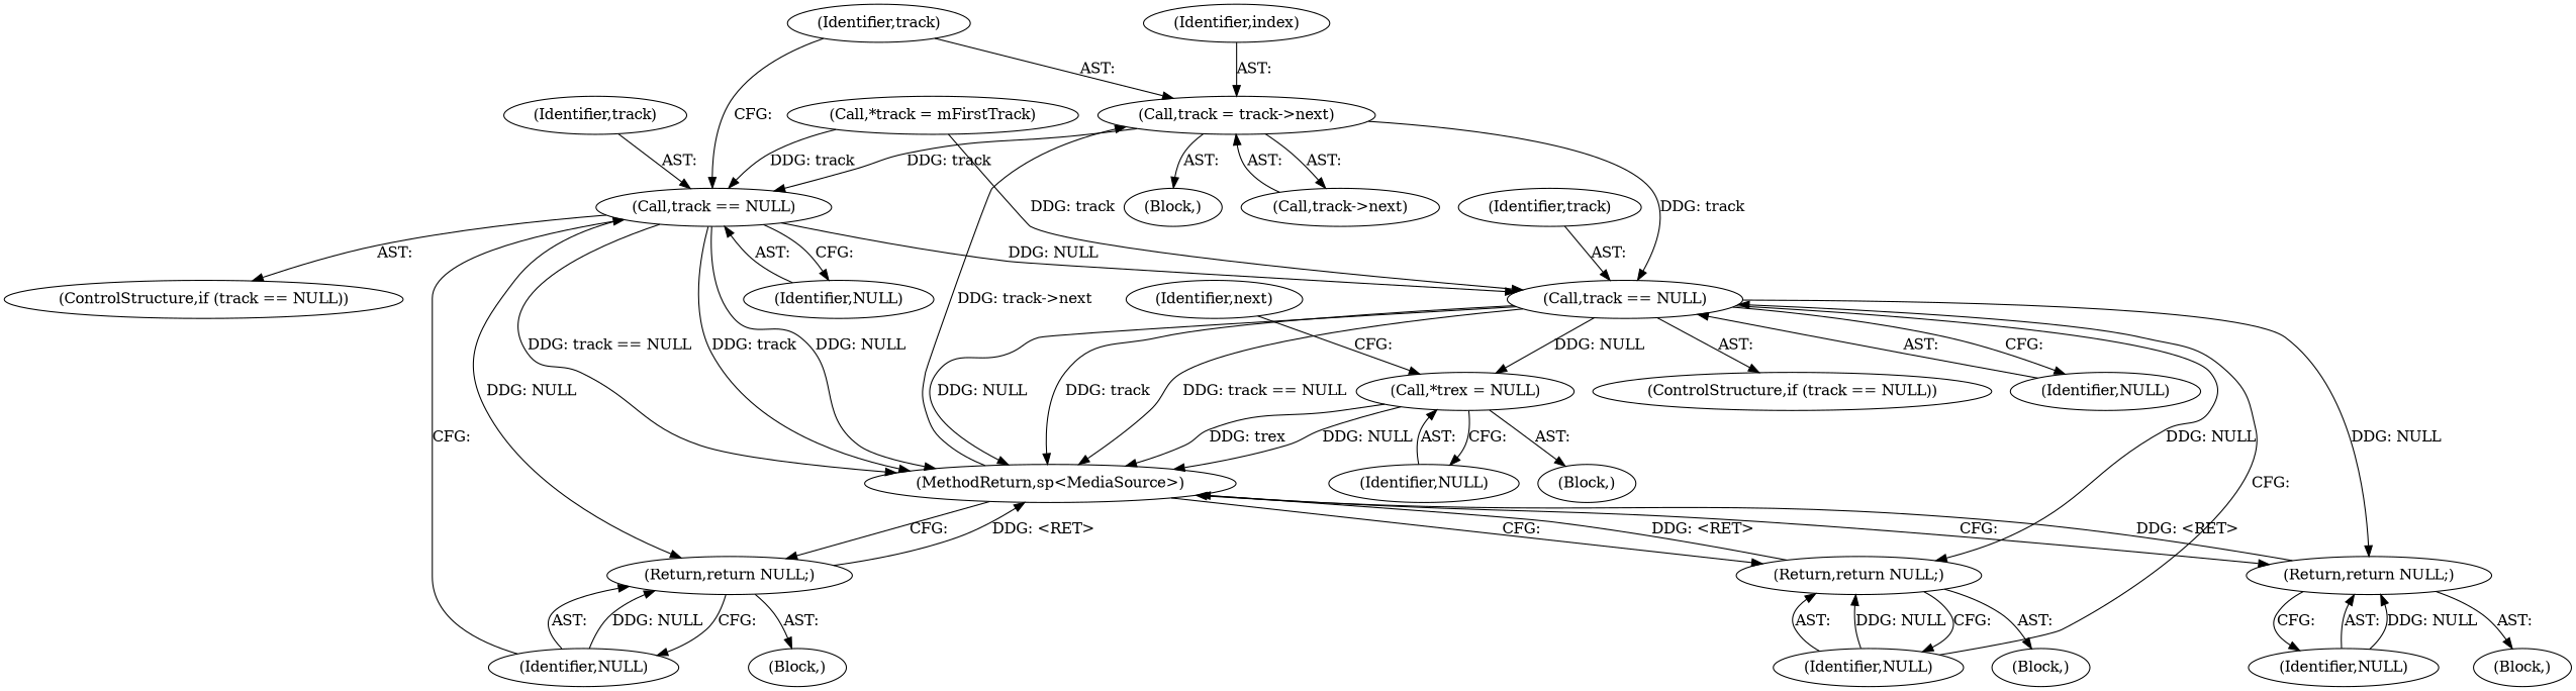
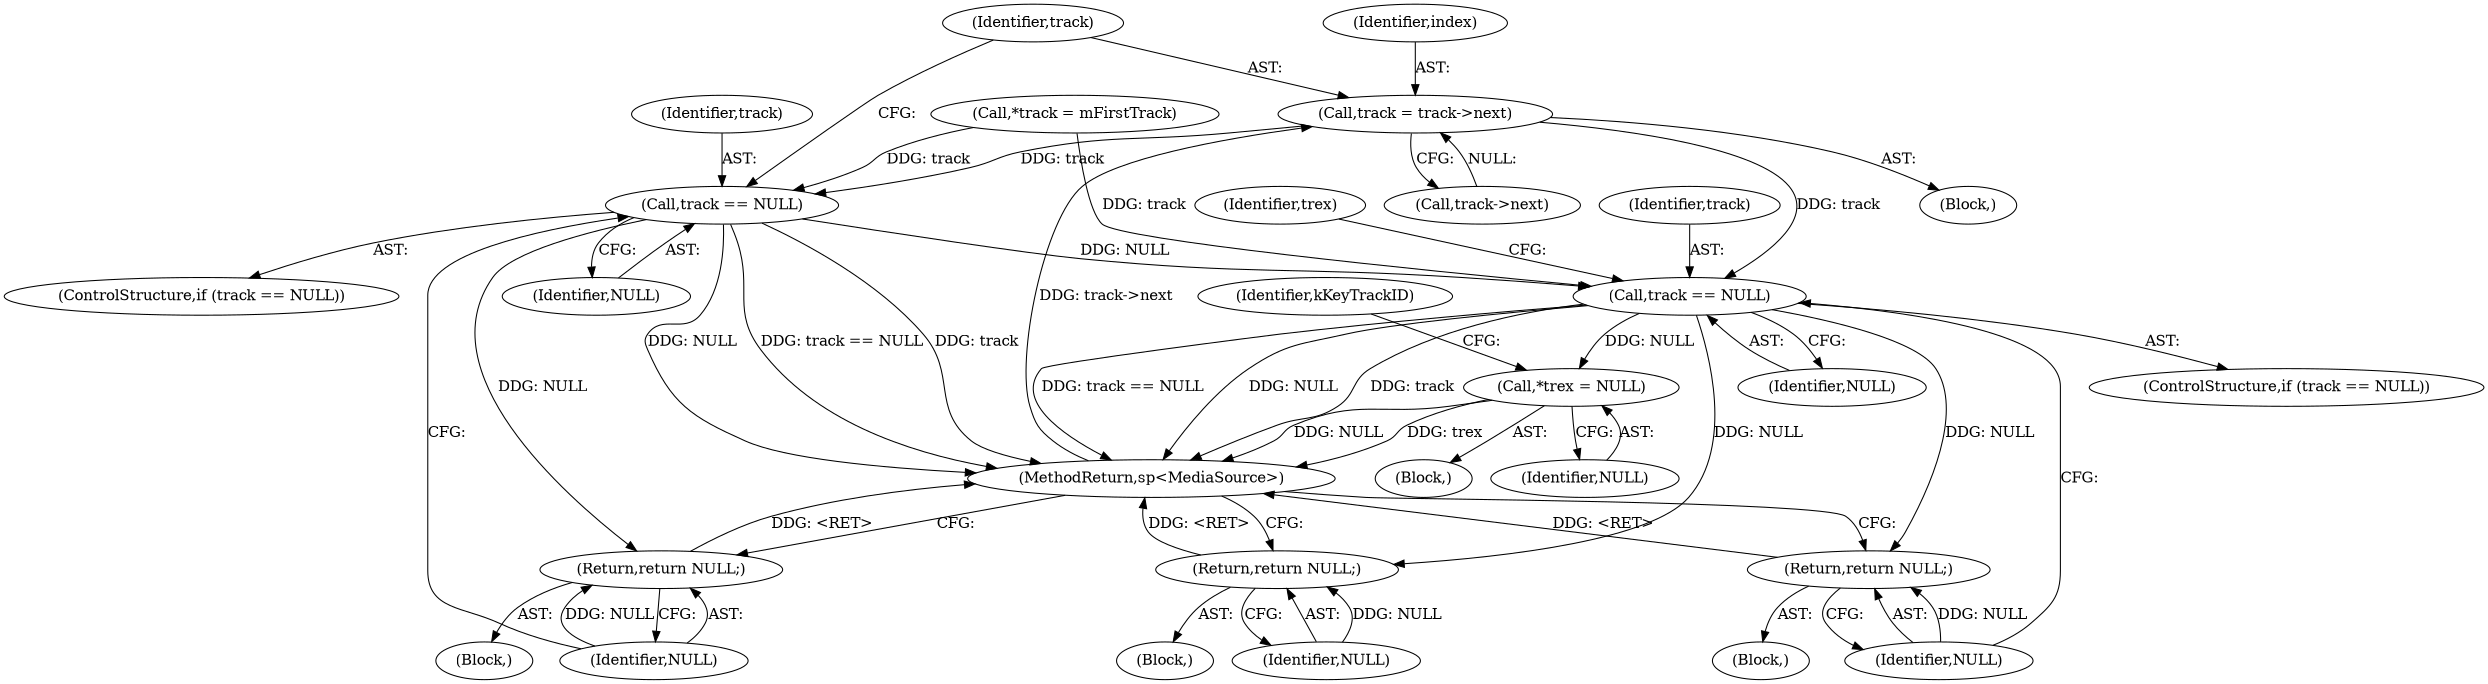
  digraph {
    n1 [label="(Call,track = track->next)"]
    n2 [label="(Call,track == NULL)"]
    n3 [label="(Call,track == NULL)"]
    n4 [label="(Block,)"]
    n5 [label="(Call,track->next)"]
    n6 [label="(MethodReturn,sp<MediaSource>)"]
    n7 [label="(Return,return NULL;)"]
    n8 [label="(Identifier,NULL)"]
    n9 [label="(ControlStructure,if (track == NULL))"]
    n10 [label="(Return,return NULL;)"]
    n11 [label="(Call,*trex = NULL)"]
    n12 [label="(Return,return NULL;)"]
    n13 [label="(Identifier,NULL)"]
    n14 [label="(ControlStructure,if (track == NULL))"]
    n15 [label="(Identifier,NULL)"]
    n16 [label="(Block,)"]
    n17 [label="(Identifier,NULL)"]
    n18 [label="(Block,)"]
    n19 [label="(Identifier,NULL)"]
    n20 [label="(Block,)"]
    n21 [label="(Identifier,NULL)"]
    n22 [label="(Block,)"]
    n23 [label="(Identifier,track)"]
    n24 [label="(Call,*track = mFirstTrack)"]
-   n25 [label="(Identifier,next)"]
+   n25 [label="(Identifier,kKeyTrackID)"]
+   n26 [label="(Identifier,trex)"]
    n27 [label="(Identifier,track)"]
    n28 [label="(Identifier,track)"]
    n29 [label="(Identifier,index)"]
    n1 -> n2 [label="DDG: track"]
    n1 -> n3 [label="DDG: track"]
    n1 -> n4 [label="AST: "]
-   n1 -> n5 [label="AST: "]
+   n1 -> n5 [label="CFG: "]
    n2 -> n3 [label="DDG: NULL"]
    n2 -> n6 [label="DDG: NULL"]
    n2 -> n6 [label="DDG: track == NULL"]
    n2 -> n6 [label="DDG: track"]
    n2 -> n7 [label="DDG: NULL"]
    n2 -> n8 [label="CFG: "]
    n2 -> n9 [label="AST: "]
    n3 -> n6 [label="DDG: NULL"]
    n3 -> n6 [label="DDG: track"]
    n3 -> n6 [label="DDG: track == NULL"]
    n3 -> n10 [label="DDG: NULL"]
    n3 -> n11 [label="DDG: NULL"]
    n3 -> n12 [label="DDG: NULL"]
    n3 -> n13 [label="CFG: "]
    n3 -> n14 [label="AST: "]
-   n5 -> n1 [label="AST: "]
+   n5 -> n1 [label="NULL: "]
    n6 -> n1 [label="DDG: track->next"]
    n6 -> n7 [label="CFG: "]
    n6 -> n10 [label="CFG: "]
    n6 -> n12 [label="CFG: "]
    n7 -> n6 [label="DDG: <RET>"]
    n7 -> n15 [label="CFG: "]
    n7 -> n16 [label="AST: "]
    n8 -> n2 [label="AST: "]
    n10 -> n6 [label="DDG: <RET>"]
    n10 -> n17 [label="CFG: "]
    n10 -> n18 [label="AST: "]
    n11 -> n6 [label="DDG: trex"]
    n11 -> n6 [label="DDG: NULL"]
    n11 -> n19 [label="CFG: "]
    n11 -> n20 [label="AST: "]
    n12 -> n6 [label="DDG: <RET>"]
    n12 -> n21 [label="CFG: "]
    n12 -> n22 [label="AST: "]
    n13 -> n3 [label="AST: "]
    n15 -> n2 [label="CFG: "]
    n15 -> n7 [label="AST: "]
    n15 -> n7 [label="DDG: NULL"]
    n17 -> n3 [label="CFG: "]
    n17 -> n10 [label="AST: "]
    n17 -> n10 [label="DDG: NULL"]
    n19 -> n11 [label="AST: "]
    n21 -> n12 [label="AST: "]
    n21 -> n12 [label="DDG: NULL"]
    n23 -> n2 [label="AST: "]
    n24 -> n2 [label="DDG: track"]
    n24 -> n3 [label="DDG: track"]
    n25 -> n11 [label="CFG: "]
+   n26 -> n3 [label="CFG: "]
    n27 -> n3 [label="AST: "]
    n28 -> n1 [label="AST: "]
    n28 -> n2 [label="CFG: "]
    n29 -> n1 [label="AST: "]
  }
